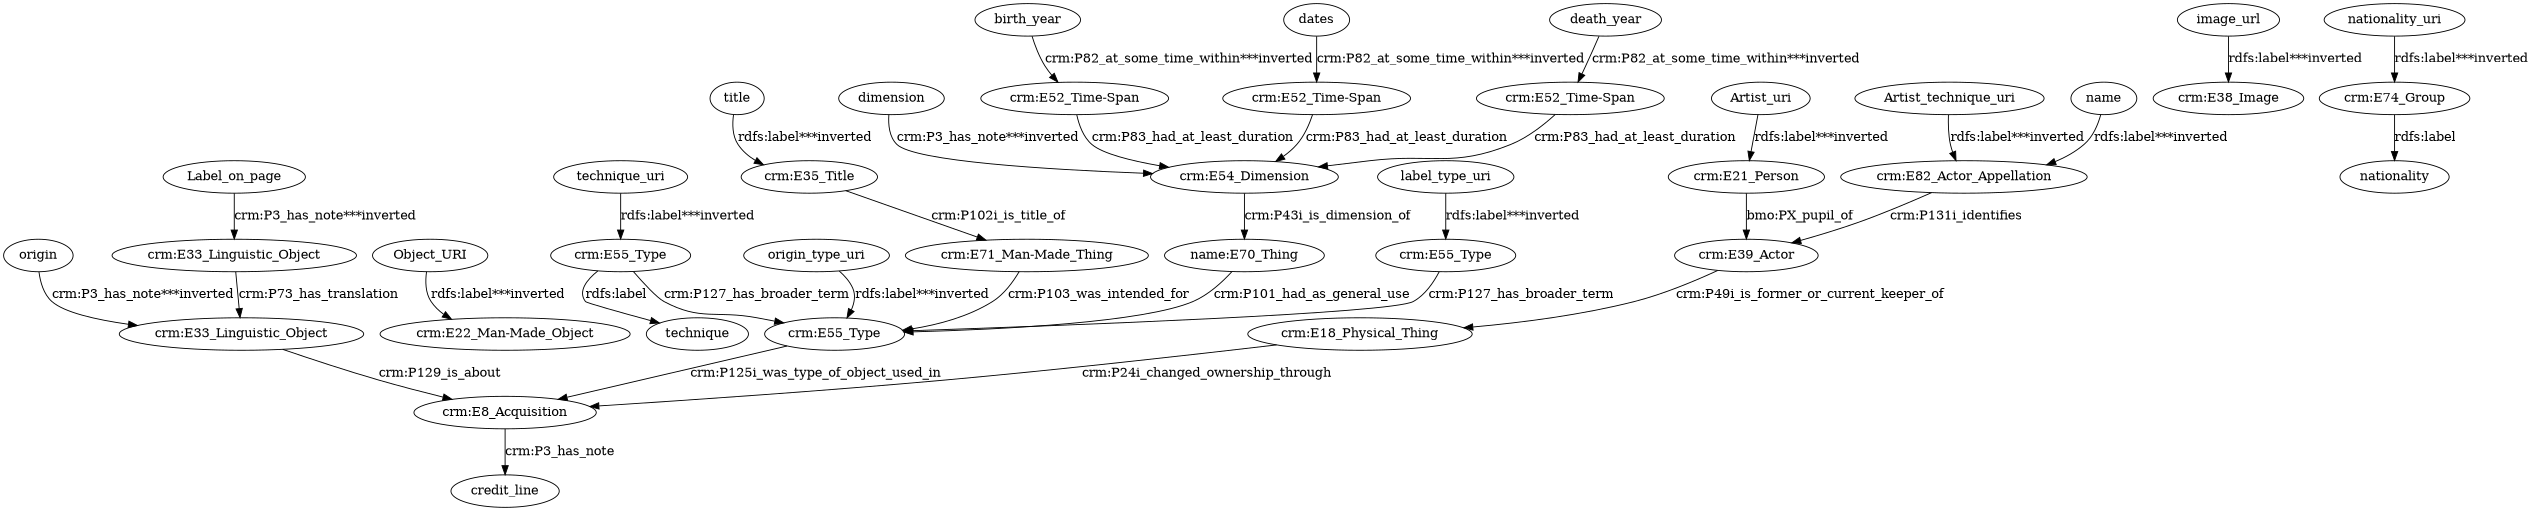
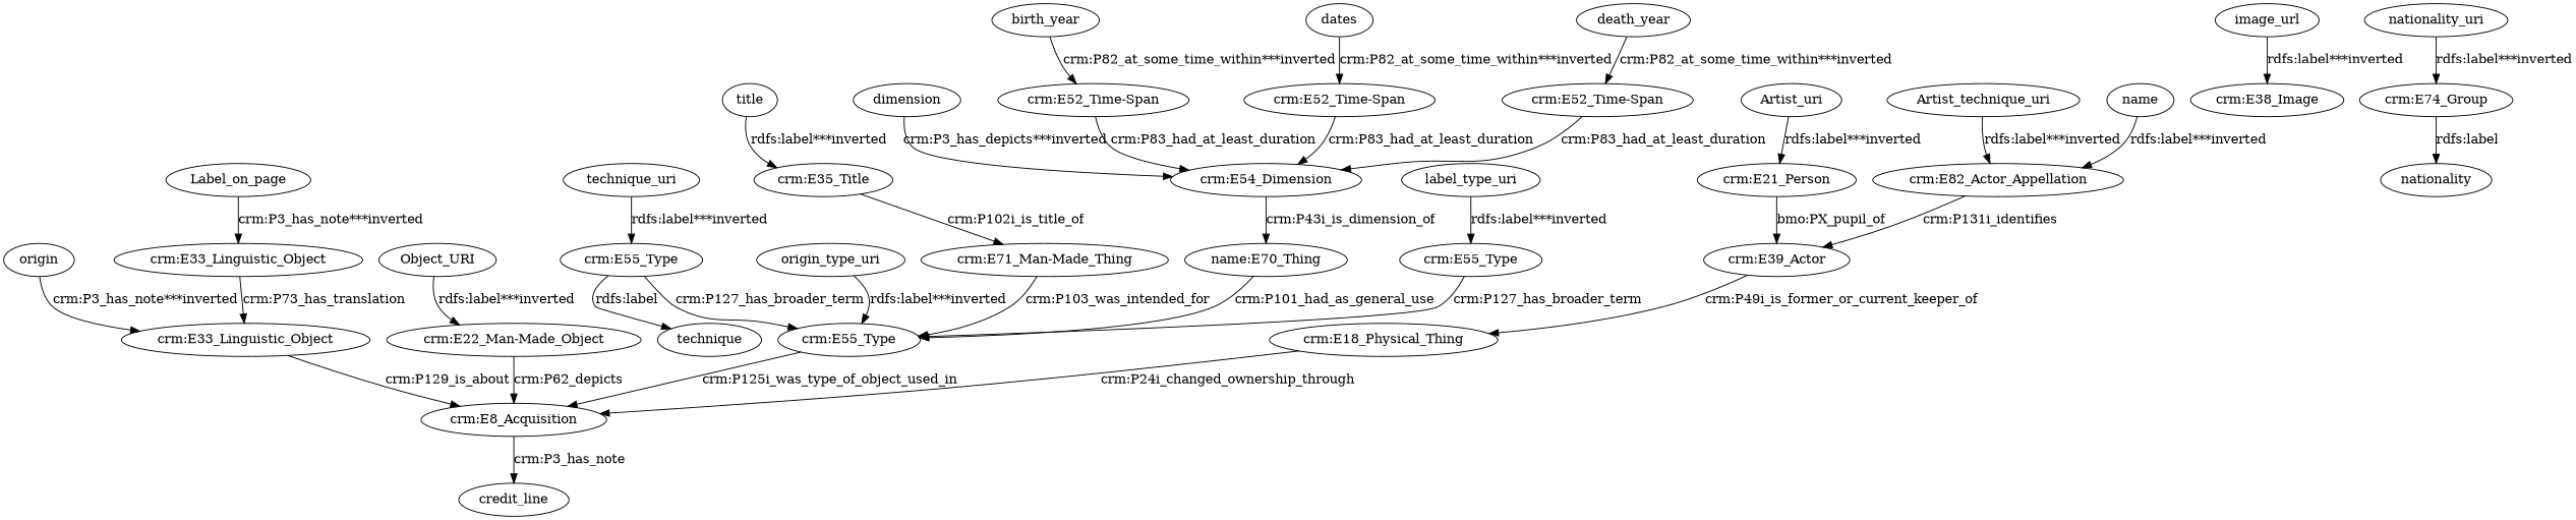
  digraph {
    node [type=class_uri]
    edge [type=st_property_uri weight=1]
    n1 [label=Artist_technique_uri type=attribute_name]
    n2 [label="crm:E82_Actor_Appellation"]
    n3 [label="crm:E39_Actor"]
    n4 [label="crm:E18_Physical_Thing"]
    n5 [label=Artist_uri type=attribute_name]
    n6 [label="crm:E21_Person"]
    n7 [label=Label_on_page type=attribute_name]
    n8 [label="crm:E33_Linguistic_Object"]
    n9 [label="crm:E33_Linguistic_Object"]
    n10 [label="crm:E8_Acquisition"]
    n11 [label=Object_URI type=attribute_name]
    n12 [label="crm:E22_Man-Made_Object"]
    n13 [label=credit_line type=attribute_name]
    n14 [label=birth_year type=attribute_name]
    n15 [label="crm:E52_Time-Span"]
    n16 [label="crm:E54_Dimension"]
    n17 [label="name:E70_Thing"]
    n18 [label="crm:E35_Title"]
    n19 [label="crm:E71_Man-Made_Thing"]
    n20 [label="crm:E55_Type"]
    n21 [label="crm:E38_Image"]
    n22 [label="crm:E52_Time-Span"]
    n23 [label="crm:E52_Time-Span"]
    n24 [label="crm:E55_Type"]
    n25 [label=technique type=attribute_name]
    n26 [label="crm:E55_Type"]
    n27 [label="crm:E74_Group"]
    n28 [label=nationality type=attribute_name]
    n29 [label=dates type=attribute_name]
    n30 [label=death_year type=attribute_name]
    n31 [label=dimension type=attribute_name]
    n32 [label=image_url type=attribute_name]
    n33 [label=label_type_uri type=attribute_name]
    n34 [label=name type=attribute_name]
    n35 [label=nationality_uri type=attribute_name]
    n36 [label=origin type=attribute_name]
    n37 [label=origin_type_uri type=attribute_name]
    n38 [label=technique_uri type=attribute_name]
    n39 [label=title type=attribute_name]
    n1 -> n2 [label="rdfs:label***inverted"]
    n2 -> n3 [label="crm:P131i_identifies" type=direct_property_uri]
    n3 -> n4 [label="crm:P49i_is_former_or_current_keeper_of" type=direct_property_uri]
    n4 -> n10 [label="crm:P24i_changed_ownership_through" type=direct_property_uri]
    n5 -> n6 [label="rdfs:label***inverted"]
    n6 -> n3 [label="bmo:PX_pupil_of" type=direct_property_uri]
    n7 -> n8 [label="crm:P3_has_note***inverted"]
    n8 -> n9 [label="crm:P73_has_translation" type=direct_property_uri]
    n9 -> n10 [label="crm:P129_is_about" type=inherited weight=4]
    n10 -> n13 [label="crm:P3_has_note" weight=""]
    n11 -> n12 [label="rdfs:label***inverted"]
+   n12 -> n10 [label="crm:P62_depicts" type=inherited weight=4]
    n14 -> n15 [label="crm:P82_at_some_time_within***inverted"]
    n15 -> n16 [label="crm:P83_had_at_least_duration" type=direct_property_uri]
    n16 -> n17 [label="crm:P43i_is_dimension_of" type=direct_property_uri]
    n17 -> n20 [label="crm:P101_had_as_general_use" type=direct_property_uri]
    n18 -> n19 [label="crm:P102i_is_title_of" type=direct_property_uri]
    n19 -> n20 [label="crm:P103_was_intended_for" type=direct_property_uri]
    n20 -> n10 [label="crm:P125i_was_type_of_object_used_in" type=inherited weight=4]
    n22 -> n16 [label="crm:P83_had_at_least_duration" type=direct_property_uri]
    n23 -> n16 [label="crm:P83_had_at_least_duration" type=direct_property_uri]
    n24 -> n20 [label="crm:P127_has_broader_term" type=direct_property_uri]
    n24 -> n25 [label="rdfs:label" weight=""]
    n26 -> n20 [label="crm:P127_has_broader_term" type=direct_property_uri]
    n27 -> n28 [label="rdfs:label" weight=""]
    n29 -> n22 [label="crm:P82_at_some_time_within***inverted"]
    n30 -> n23 [label="crm:P82_at_some_time_within***inverted"]
-   n31 -> n16 [label="crm:P3_has_note***inverted"]
+   n31 -> n16 [label="crm:P3_has_depicts***inverted"]
    n32 -> n21 [label="rdfs:label***inverted"]
    n33 -> n26 [label="rdfs:label***inverted"]
    n34 -> n2 [label="rdfs:label***inverted"]
    n35 -> n27 [label="rdfs:label***inverted"]
    n36 -> n9 [label="crm:P3_has_note***inverted"]
    n37 -> n20 [label="rdfs:label***inverted"]
    n38 -> n24 [label="rdfs:label***inverted"]
    n39 -> n18 [label="rdfs:label***inverted"]
  }
